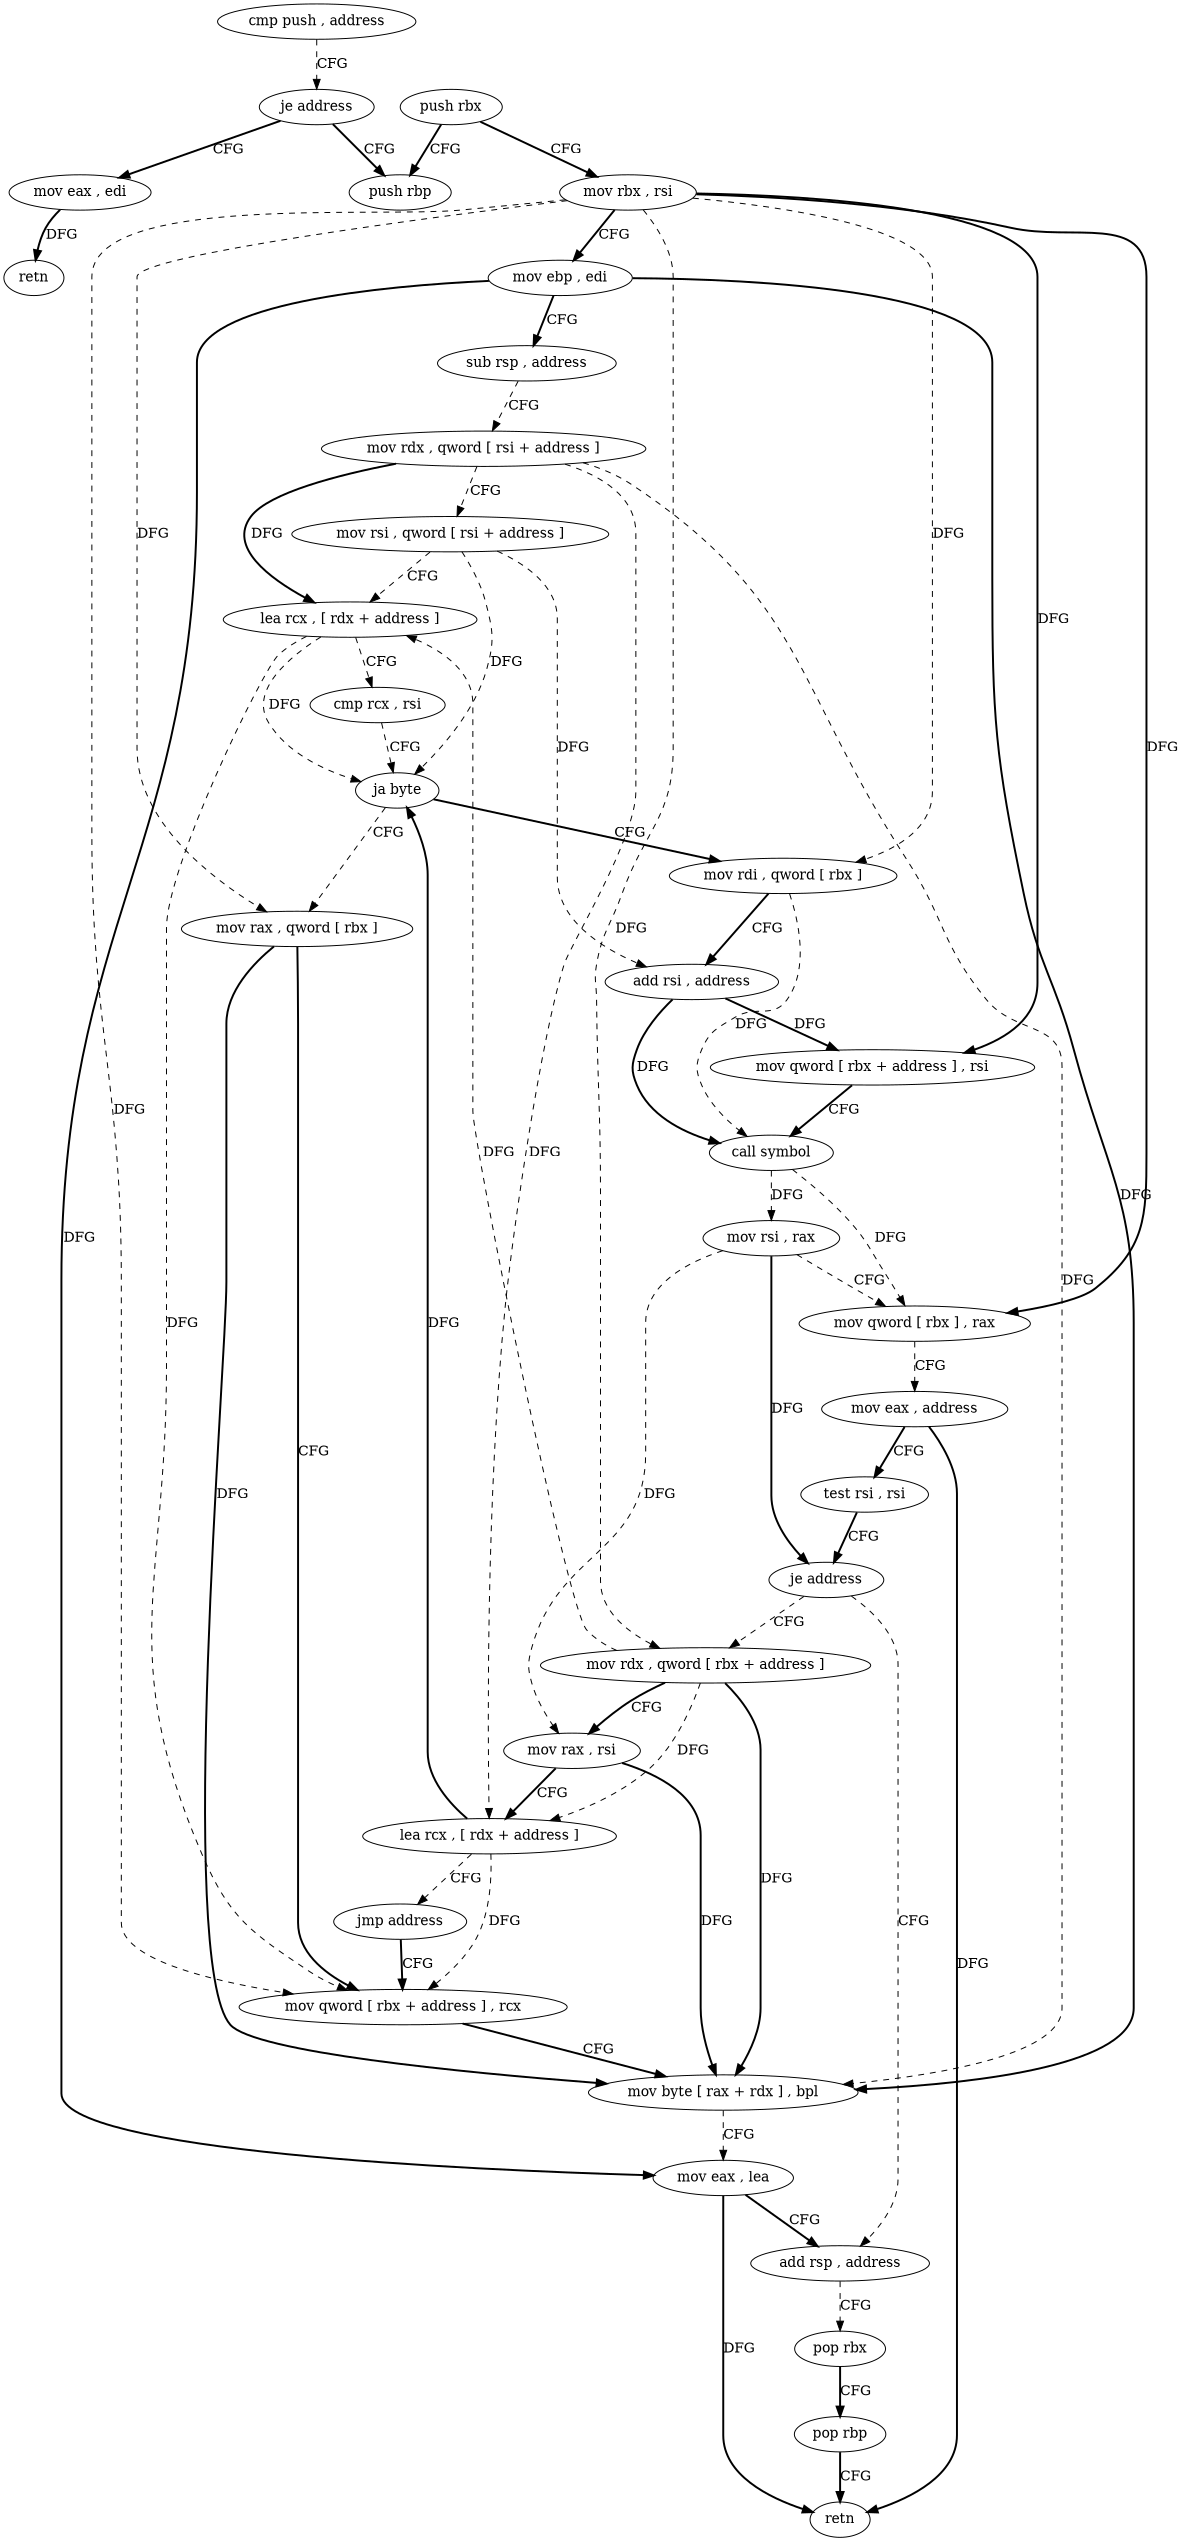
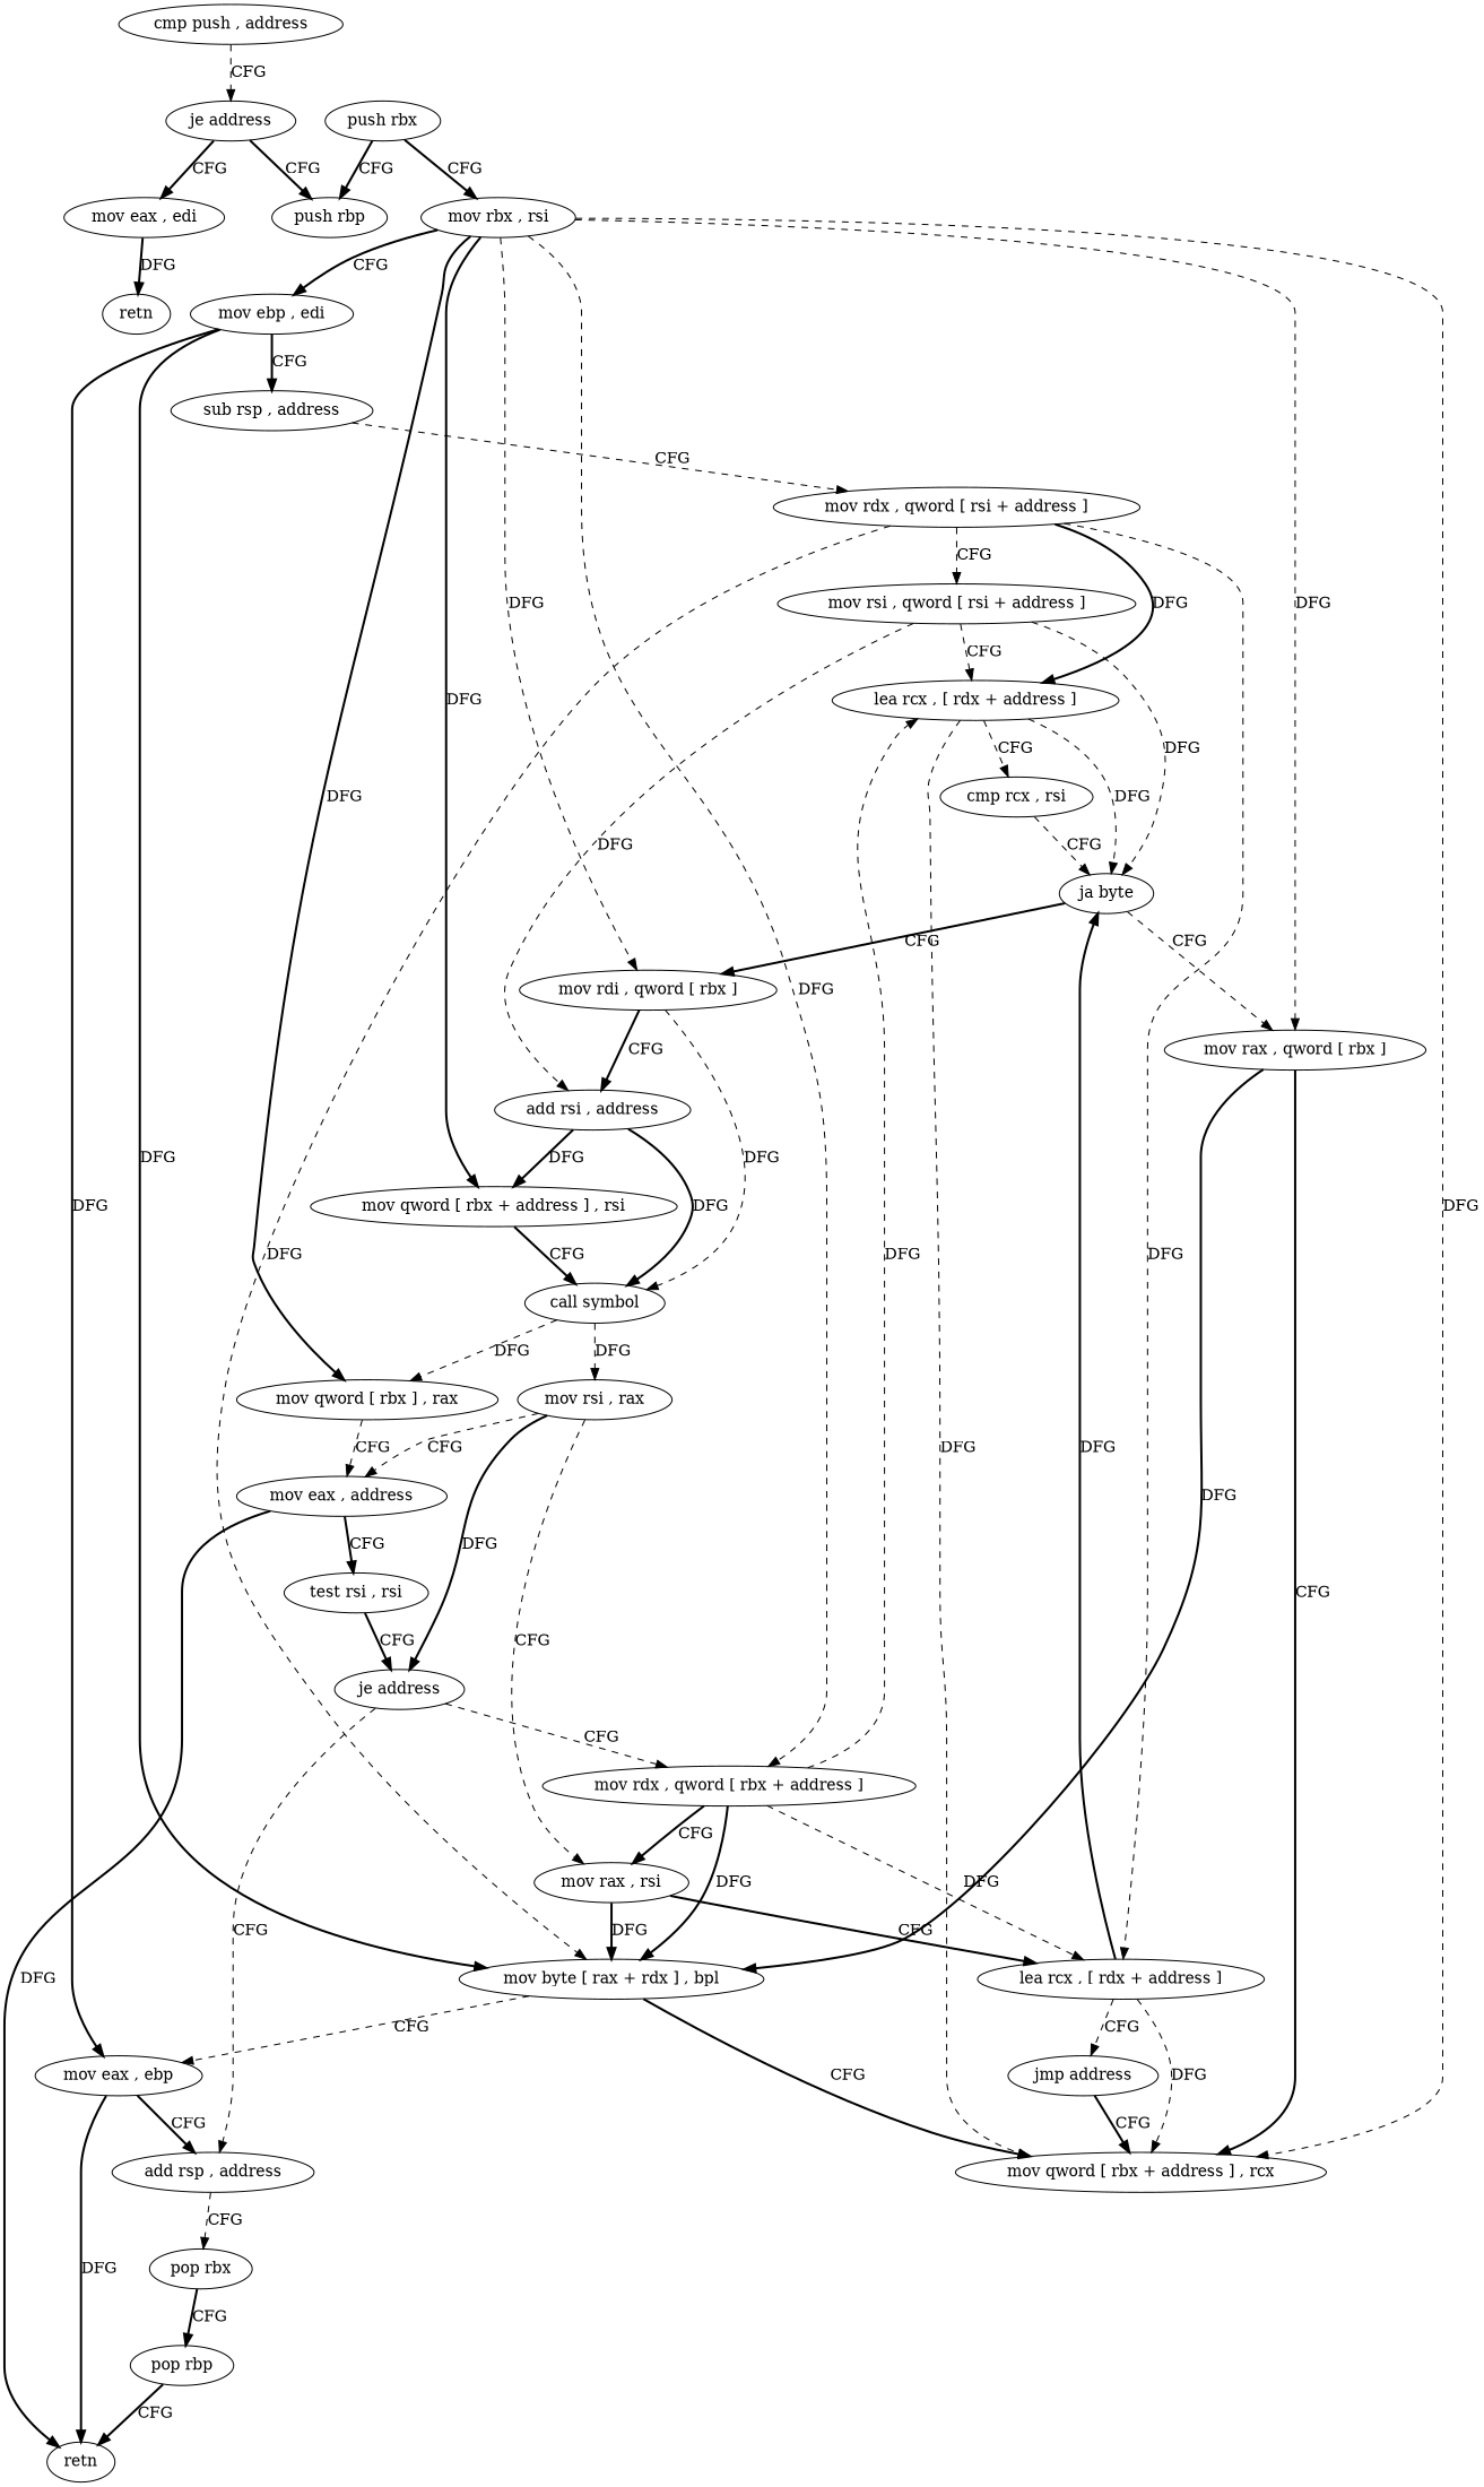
  digraph {
    fontname="DejaVu Serif"
    node [fontname="DejaVu Serif"]
    edge [fontname="DejaVu Serif" style=bold]
    n1 [label="cmp push , address"]
    n2 [label="je address"]
    n3 [label="mov eax , edi"]
    n4 [label="push rbp"]
    n5 [label=retn]
    n6 [label="push rbx"]
    n7 [label="mov rbx , rsi"]
    n8 [label="mov ebp , edi"]
    n9 [label="mov rdi , qword [ rbx ]"]
    n10 [label="mov rax , qword [ rbx ]"]
    n11 [label="mov qword [ rbx + address ] , rsi"]
    n12 [label="mov qword [ rbx ] , rax"]
    n13 [label="mov rdx , qword [ rbx + address ]"]
    n14 [label="mov qword [ rbx + address ] , rcx"]
    n15 [label="sub rsp , address"]
    n16 [label="mov byte [ rax + rdx ] , bpl"]
-   n17 [label="mov eax , lea"]
+   n17 [label="mov eax , ebp"]
    n18 [label="add rsi , address"]
    n19 [label="call symbol"]
    n20 [label="mov eax , address"]
    n21 [label="lea rcx , [ rdx + address ]"]
    n22 [label="lea rcx , [ rdx + address ]"]
    n23 [label="mov rax , rsi"]
    n24 [label="mov rdx , qword [ rsi + address ]"]
    n25 [label=retn]
    n26 [label="add rsp , address"]
    n27 [label="mov rsi , qword [ rsi + address ]"]
    n28 [label="ja byte"]
    n29 [label="cmp rcx , rsi"]
    n30 [label="jmp address"]
    n31 [label="mov rsi , rax"]
    n32 [label="je address"]
    n33 [label="test rsi , rsi"]
    n34 [label="pop rbx"]
    n35 [label="pop rbp"]
    n1 -> n2 [label=CFG style=dashed]
    n2 -> n3 [label=CFG]
    n2 -> n4 [label=CFG]
    n3 -> n5 [label=DFG]
    n6 -> n4 [label=CFG]
    n6 -> n7 [label=CFG]
    n7 -> n8 [label=CFG]
    n7 -> n9 [label=DFG style=dashed]
    n7 -> n10 [label=DFG style=dashed]
    n7 -> n11 [label=DFG]
    n7 -> n12 [label=DFG]
    n7 -> n13 [label=DFG style=dashed]
    n7 -> n14 [label=DFG style=dashed]
    n8 -> n15 [label=CFG]
    n8 -> n16 [label=DFG]
    n8 -> n17 [label=DFG]
    n9 -> n18 [label=CFG]
    n9 -> n19 [label=DFG style=dashed]
    n10 -> n14 [label=CFG]
    n10 -> n16 [label=DFG]
    n11 -> n19 [label=CFG]
    n12 -> n20 [label=CFG style=dashed]
    n13 -> n16 [label=DFG]
    n13 -> n21 [label=DFG style=dashed]
    n13 -> n22 [label=DFG style=dashed]
    n13 -> n23 [label=CFG]
-   n14 -> n16 [label=CFG]
+   n16 -> n14 [label=CFG]
    n15 -> n24 [label=CFG style=dashed]
    n16 -> n17 [label=CFG style=dashed]
    n17 -> n25 [label=DFG]
    n17 -> n26 [label=CFG]
    n18 -> n11 [label=DFG]
    n18 -> n19 [label=DFG]
    n19 -> n12 [label=DFG style=dashed]
    n19 -> n31 [label=DFG style=dashed]
    n20 -> n25 [label=DFG]
    n20 -> n33 [label=CFG]
    n21 -> n14 [label=DFG style=dashed]
    n21 -> n28 [label=DFG style=dashed]
    n21 -> n29 [label=CFG style=dashed]
    n22 -> n14 [label=DFG style=dashed]
    n22 -> n28 [label=DFG]
    n22 -> n30 [label=CFG style=dashed]
    n23 -> n16 [label=DFG]
    n23 -> n22 [label=CFG]
    n24 -> n16 [label=DFG style=dashed]
    n24 -> n21 [label=DFG]
    n24 -> n22 [label=DFG style=dashed]
    n24 -> n27 [label=CFG style=dashed]
    n26 -> n34 [label=CFG style=dashed]
    n27 -> n18 [label=DFG style=dashed]
    n27 -> n21 [label=CFG style=dashed]
    n27 -> n28 [label=DFG style=dashed]
    n28 -> n9 [label=CFG]
    n28 -> n10 [label=CFG style=dashed]
    n29 -> n28 [label=CFG style=dashed]
    n30 -> n14 [label=CFG]
-   n31 -> n12 [label=CFG style=dashed]
-   n31 -> n23 [label=DFG style=dashed]
+   n31 -> n20 [label=CFG style=dashed]
+   n31 -> n23 [label=CFG style=dashed]
    n31 -> n32 [label=DFG]
    n32 -> n13 [label=CFG style=dashed]
    n32 -> n26 [label=CFG style=dashed]
    n33 -> n32 [label=CFG]
    n34 -> n35 [label=CFG]
    n35 -> n25 [label=CFG]
  }
